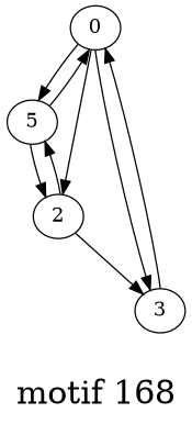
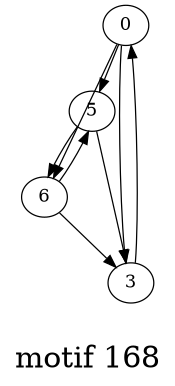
  digraph {
    fontsize=24
    label="\nmotif 168\n"
    splines=false
    node [shape=ellipse]
    0 [height=0.3 width=0.3]
    n2 [height=0.3 label=5 width=0.3]
-   2 [height=0.3 width=0.3]
+   2 [height=0.3 width=0.3 label=6]
    3 [height=0.3 width=0.3]
    0 -> n2
    0 -> 2
    0 -> 3
-   n2 -> 0
+   n2 -> 3
    n2 -> 2
    2 -> n2
    2 -> 3
    3 -> 0
  }
